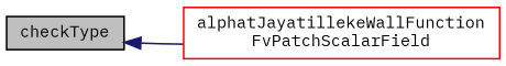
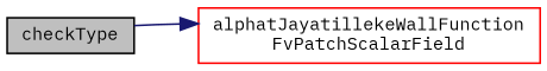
  digraph {
    rankdir=LR
    fontname="IBM Plex Mono"
    node [fontname="IBM Plex Mono" fontsize=10 shape=record]
    n1 [color=black fillcolor=grey75 fontcolor=black height=0.2 label=checkType style=filled width=0.4]
    n2 [color=red height=0.2 label="alphatJayatillekeWallFunction\lFvPatchScalarField" width=0.4]
-   n1 -> n2 [color=midnightblue dir=back fontname="IBM Plex Mono" fontsize=10 labelfontname=Helvetica labelfontsize=10 style=solid]
+   n2 -> n1 [color=midnightblue dir=back fontname="IBM Plex Mono" fontsize=10 labelfontname=Helvetica labelfontsize=10 style=solid]
  }
